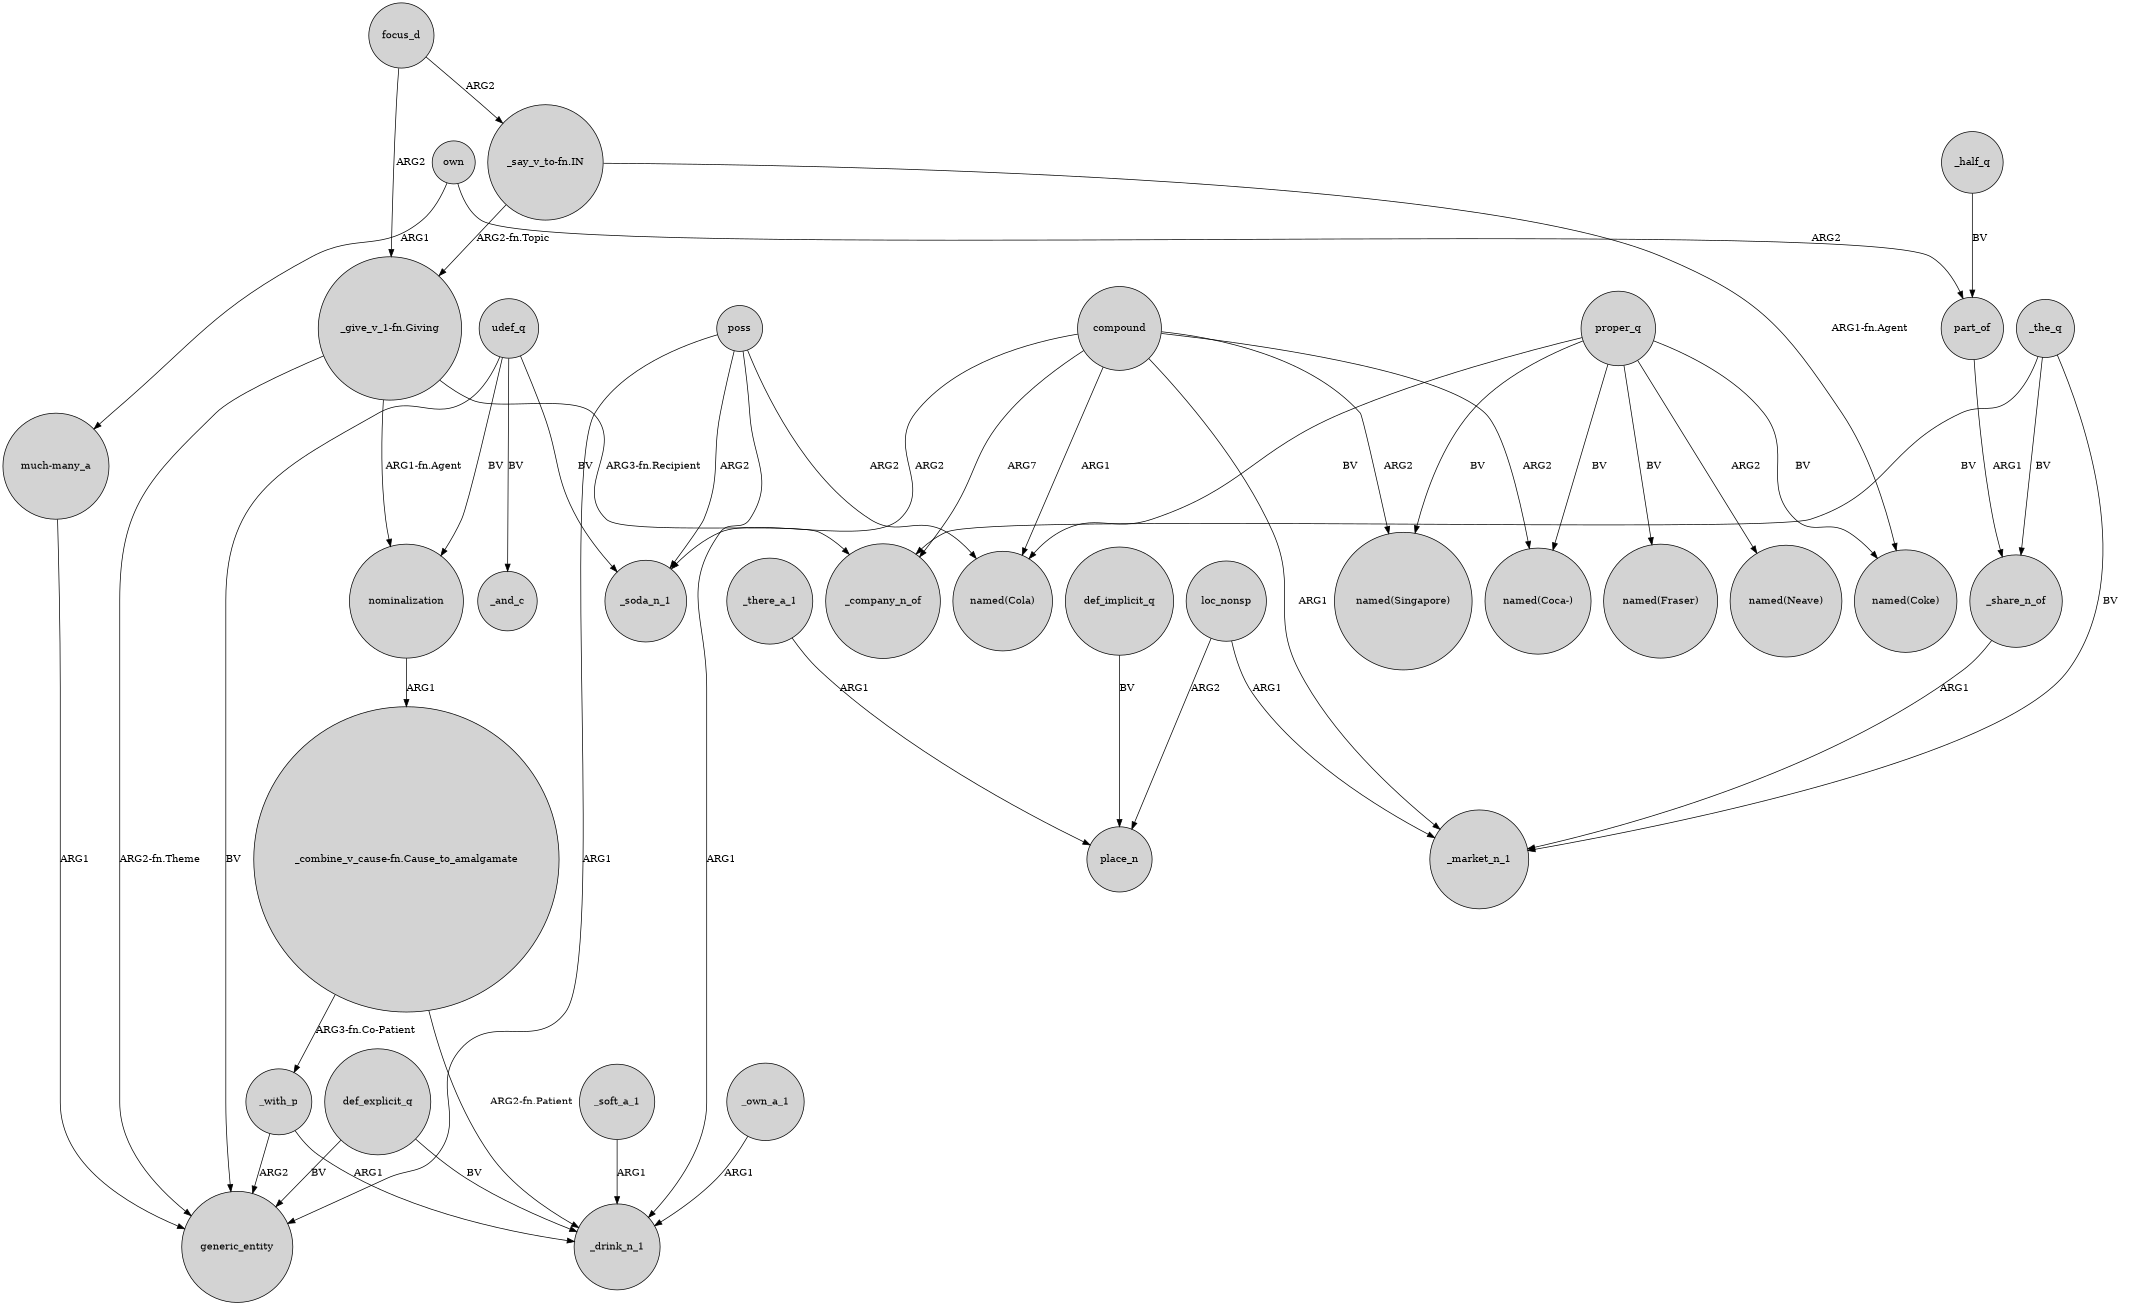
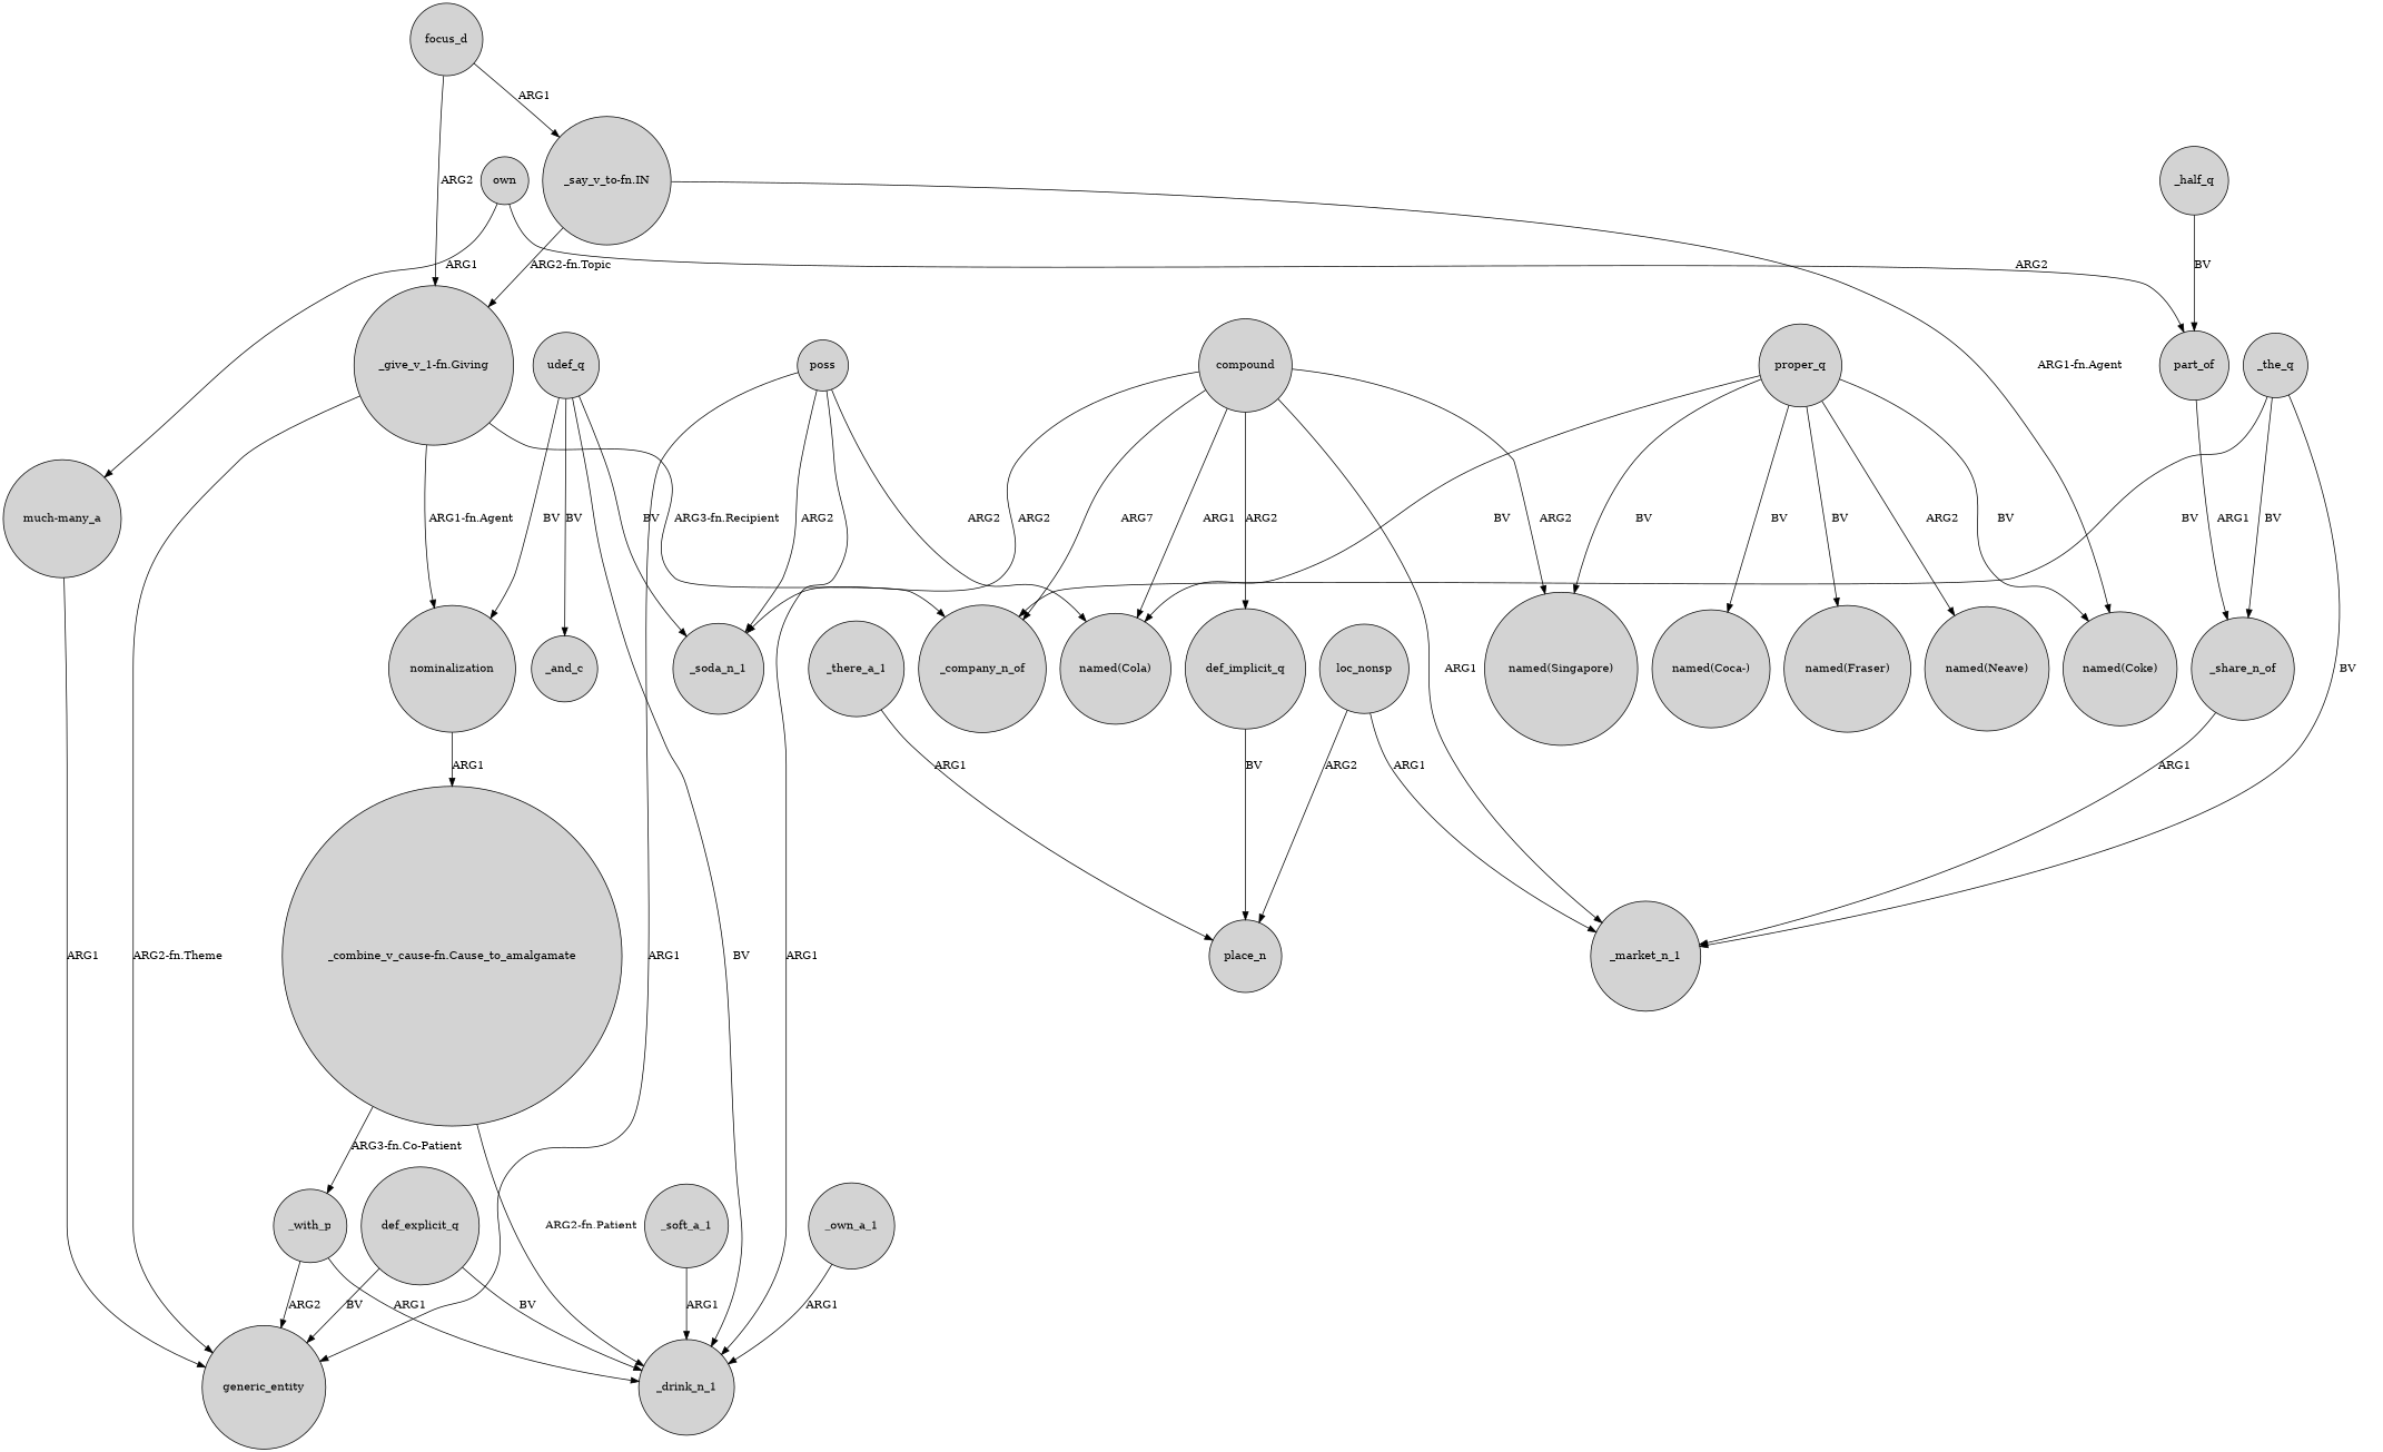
  digraph {
    node [shape=circle style=filled]
    poss
    generic_entity
    _drink_n_1
    "named(Cola)"
    _soda_n_1
    udef_q
    _and_c
    nominalization
    "_combine_v_cause-fn.Cause_to_amalgamate"
    _share_n_of
    _market_n_1
    _with_p
    _own_a_1
    proper_q
    "named(Coca-)"
    "named(Singapore)"
    "named(Coke)"
    "named(Fraser)"
    "named(Neave)"
    "much-many_a"
    compound
    _company_n_of
    n23 [label=own]
    part_of
    "_say_v_to-fn.IN"
    "_give_v_1-fn.Giving"
    _soft_a_1
    def_explicit_q
    _the_q
    def_implicit_q
    place_n
    loc_nonsp
    _half_q
    focus_d
    _there_a_1
    poss -> generic_entity [label=ARG1]
    poss -> _drink_n_1 [label=ARG1]
    poss -> "named(Cola)" [label=ARG2]
    poss -> _soda_n_1 [label=ARG2]
-   udef_q -> generic_entity [label=BV]
+   udef_q -> _drink_n_1 [label=BV]
    udef_q -> _soda_n_1 [label=BV]
    udef_q -> _and_c [label=BV]
    udef_q -> nominalization [label=BV]
    nominalization -> "_combine_v_cause-fn.Cause_to_amalgamate" [label=ARG1]
    "_combine_v_cause-fn.Cause_to_amalgamate" -> _drink_n_1 [label="ARG2-fn.Patient"]
    "_combine_v_cause-fn.Cause_to_amalgamate" -> _with_p [label="ARG3-fn.Co-Patient"]
    _share_n_of -> _market_n_1 [label=ARG1]
    _with_p -> generic_entity [label=ARG2]
    _with_p -> _drink_n_1 [label=ARG1]
    _own_a_1 -> _drink_n_1 [label=ARG1]
    proper_q -> "named(Cola)" [label=BV]
    proper_q -> "named(Coca-)" [label=BV]
    proper_q -> "named(Singapore)" [label=BV]
    proper_q -> "named(Coke)" [label=BV]
    proper_q -> "named(Fraser)" [label=BV]
    proper_q -> "named(Neave)" [label=ARG2]
    "much-many_a" -> generic_entity [label=ARG1]
    compound -> "named(Cola)" [label=ARG1]
    compound -> _soda_n_1 [label=ARG2]
    compound -> _market_n_1 [label=ARG1]
-   compound -> "named(Coca-)" [label=ARG2]
+   compound -> def_implicit_q [label=ARG2]
    compound -> "named(Singapore)" [label=ARG2]
    compound -> _company_n_of [label=ARG7]
    n23 -> "much-many_a" [label=ARG1]
    n23 -> part_of [label=ARG2]
    part_of -> _share_n_of [label=ARG1]
    "_say_v_to-fn.IN" -> "named(Coke)" [label="ARG1-fn.Agent"]
    "_say_v_to-fn.IN" -> "_give_v_1-fn.Giving" [label="ARG2-fn.Topic"]
    "_give_v_1-fn.Giving" -> generic_entity [label="ARG2-fn.Theme"]
    "_give_v_1-fn.Giving" -> nominalization [label="ARG1-fn.Agent"]
    "_give_v_1-fn.Giving" -> _company_n_of [label="ARG3-fn.Recipient"]
    _soft_a_1 -> _drink_n_1 [label=ARG1]
    def_explicit_q -> generic_entity [label=BV]
    def_explicit_q -> _drink_n_1 [label=BV]
    _the_q -> _share_n_of [label=BV]
    _the_q -> _market_n_1 [label=BV]
    _the_q -> _company_n_of [label=BV]
    def_implicit_q -> place_n [label=BV]
    loc_nonsp -> _market_n_1 [label=ARG1]
    loc_nonsp -> place_n [label=ARG2]
    _half_q -> part_of [label=BV]
-   focus_d -> "_say_v_to-fn.IN" [label=ARG2]
+   focus_d -> "_say_v_to-fn.IN" [label=ARG1]
    focus_d -> "_give_v_1-fn.Giving" [label=ARG2]
    _there_a_1 -> place_n [label=ARG1]
  }
